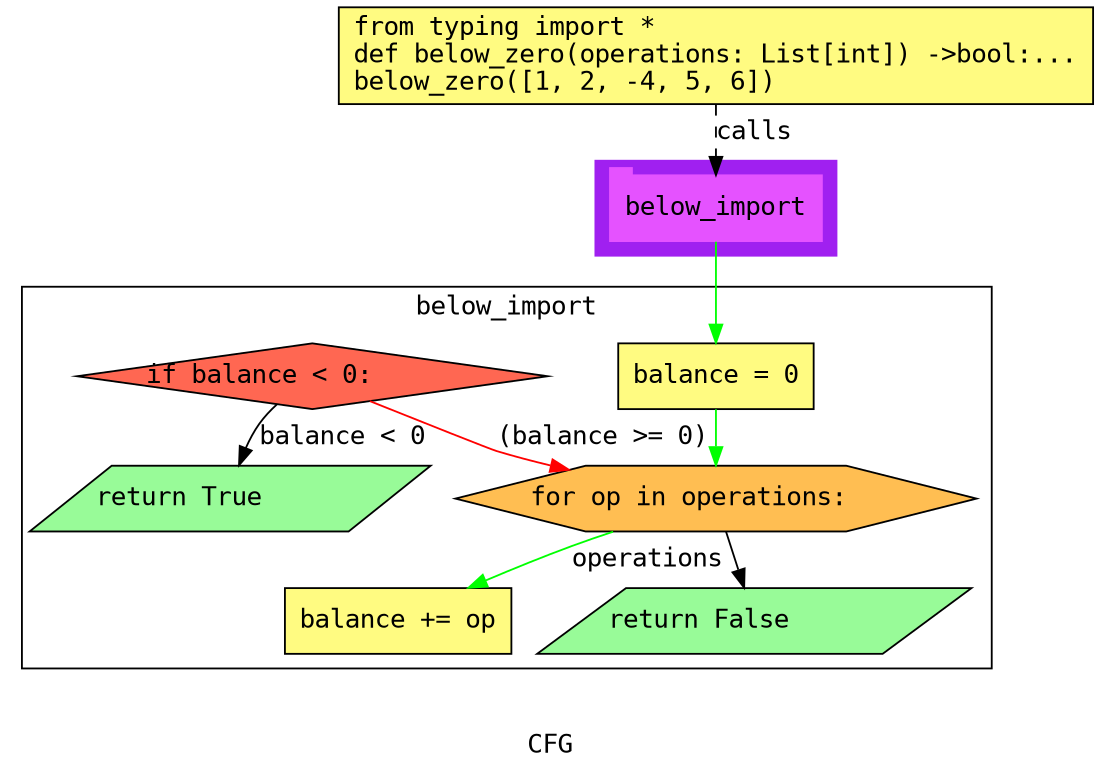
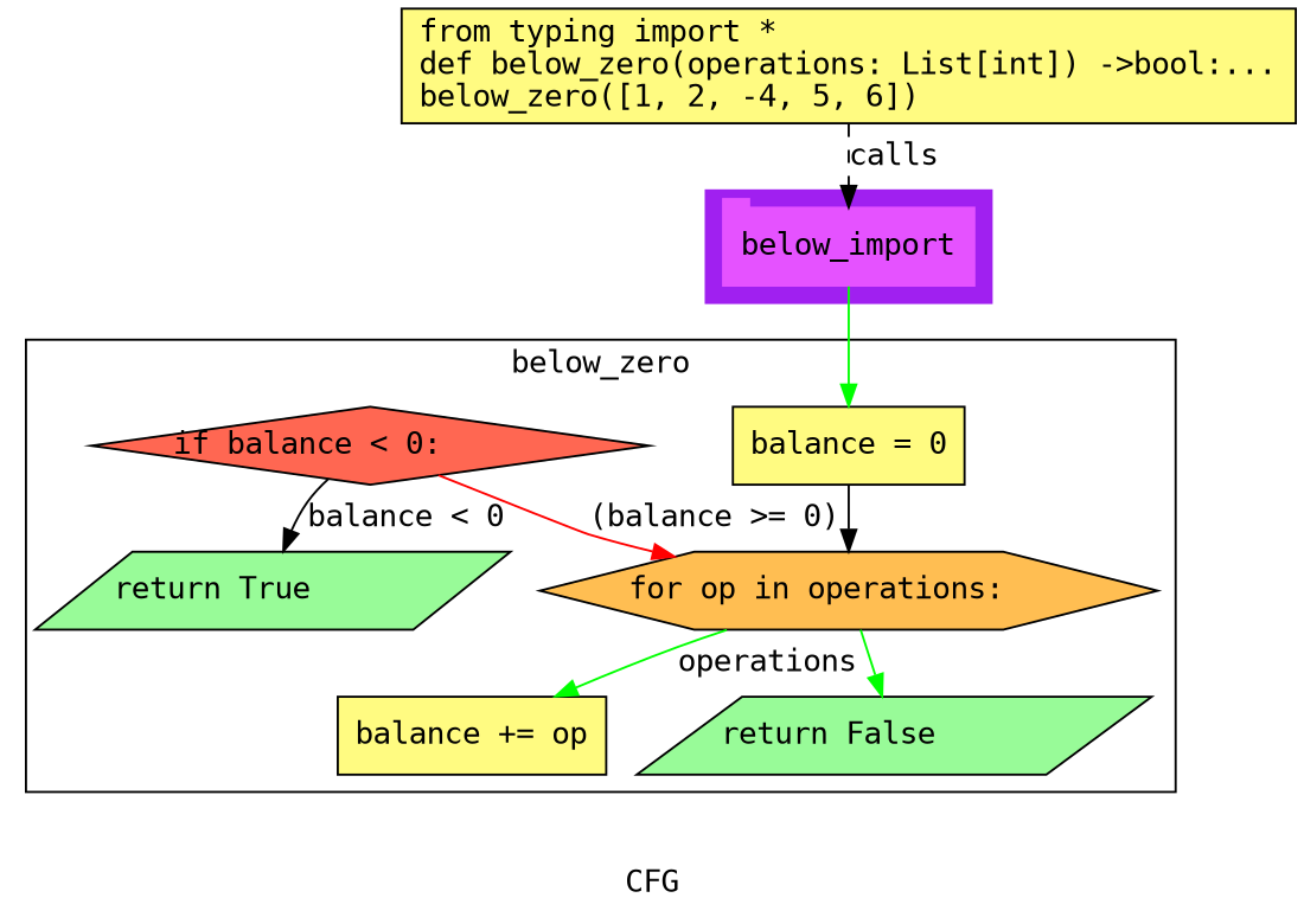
  digraph {
    compound=True
    fontname="DejaVu Sans Mono"
    label=CFG
    pack=False
    rankdir=TB
    ranksep=0.02
    node [fontname="DejaVu Sans Mono" shape=rectangle style="filled,solid" fillcolor="#FFFB81"]
    edge [color=green fontname="DejaVu Sans Mono"]
    n1 [color="#E552FF" height=0.5 label=below_import linenum="[14]" shape=tab style=filled width=1.375 fillcolor=""]
    n2 [height=0.5 label="balance = 0\l" linenum="[5]" width=1.4861]
    n3 [fillcolor="#FFBE52" height=0.5 label="for op in operations:\l" linenum="[7]" shape=hexagon width=3.9609]
    n4 [height=0.5 label="balance += op\l" linenum="[8]" width=1.7222]
    n5 [fillcolor="#98fb98" height=0.5 label="return False\l" linenum="[12]" shape=parallelogram width=3.0706]
    n6 [fillcolor="#FF6752" height=0.5 label="if balance < 0:\l" linenum="[9]" shape=diamond width=3.5745]
    n7 [fillcolor="#98fb98" height=0.5 label="return True\l" linenum="[10]" shape=parallelogram width=2.8323]
    n8 [height=0.73611 label="from typing import *\ldef below_zero(operations: List[int]) ->bool:...\lbelow_zero([1, 2, -4, 5, 6])\l" linenum="[1]" width=5.7361]
    subgraph cluster_1 {
      color=purple
      compound=true
      label=""
      shape=tab
      style=filled
      n1
    }
    subgraph cluster_2 {
-     label=below_import
+     label=below_zero
      n2
      n3
      n4
      n5
      n6
      n7
    }
    n1 -> n2
-   n2 -> n3
+   n2 -> n3 [color=black]
    n3 -> n4 [label=operations]
-   n3 -> n5 [color=black]
+   n3 -> n5
    n6 -> n3 [color=red label="(balance >= 0)"]
    n6 -> n7 [color=black label="balance < 0"]
    n8 -> n1 [label=calls style=dashed color=""]
  }
